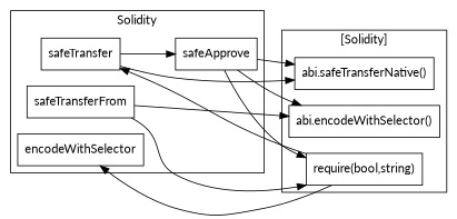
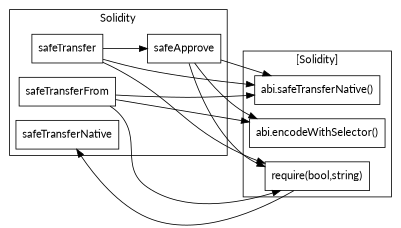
  strict digraph {
    fontname=Lato
    rankdir=LR
    node [fontname=Lato shape=box]
    edge [fontname=Lato]
    n1 [label=safeApprove]
-   n2 [label=encodeWithSelector]
+   n2 [label=safeTransferNative]
    n3 [label=safeTransferFrom]
    n4 [label=safeTransfer]
    "require(bool,string)"
    n6 [label="abi.safeTransferNative()"]
    "abi.encodeWithSelector()"
    subgraph cluster_1 {
      label=Solidity
      n1
      n2
      n3
      n4
    }
    subgraph cluster_2 {
      label="[Solidity]"
      "require(bool,string)"
      n6
      "abi.encodeWithSelector()"
    }
    n1 -> "require(bool,string)"
    n1 -> n6
    n1 -> "abi.encodeWithSelector()"
    n3 -> "require(bool,string)"
+   n3 -> n6
    n3 -> "abi.encodeWithSelector()"
    n4 -> n1
-   "require(bool,string)" -> n4
+   n4 -> "require(bool,string)"
    n4 -> n6
    "require(bool,string)" -> n2
  }
